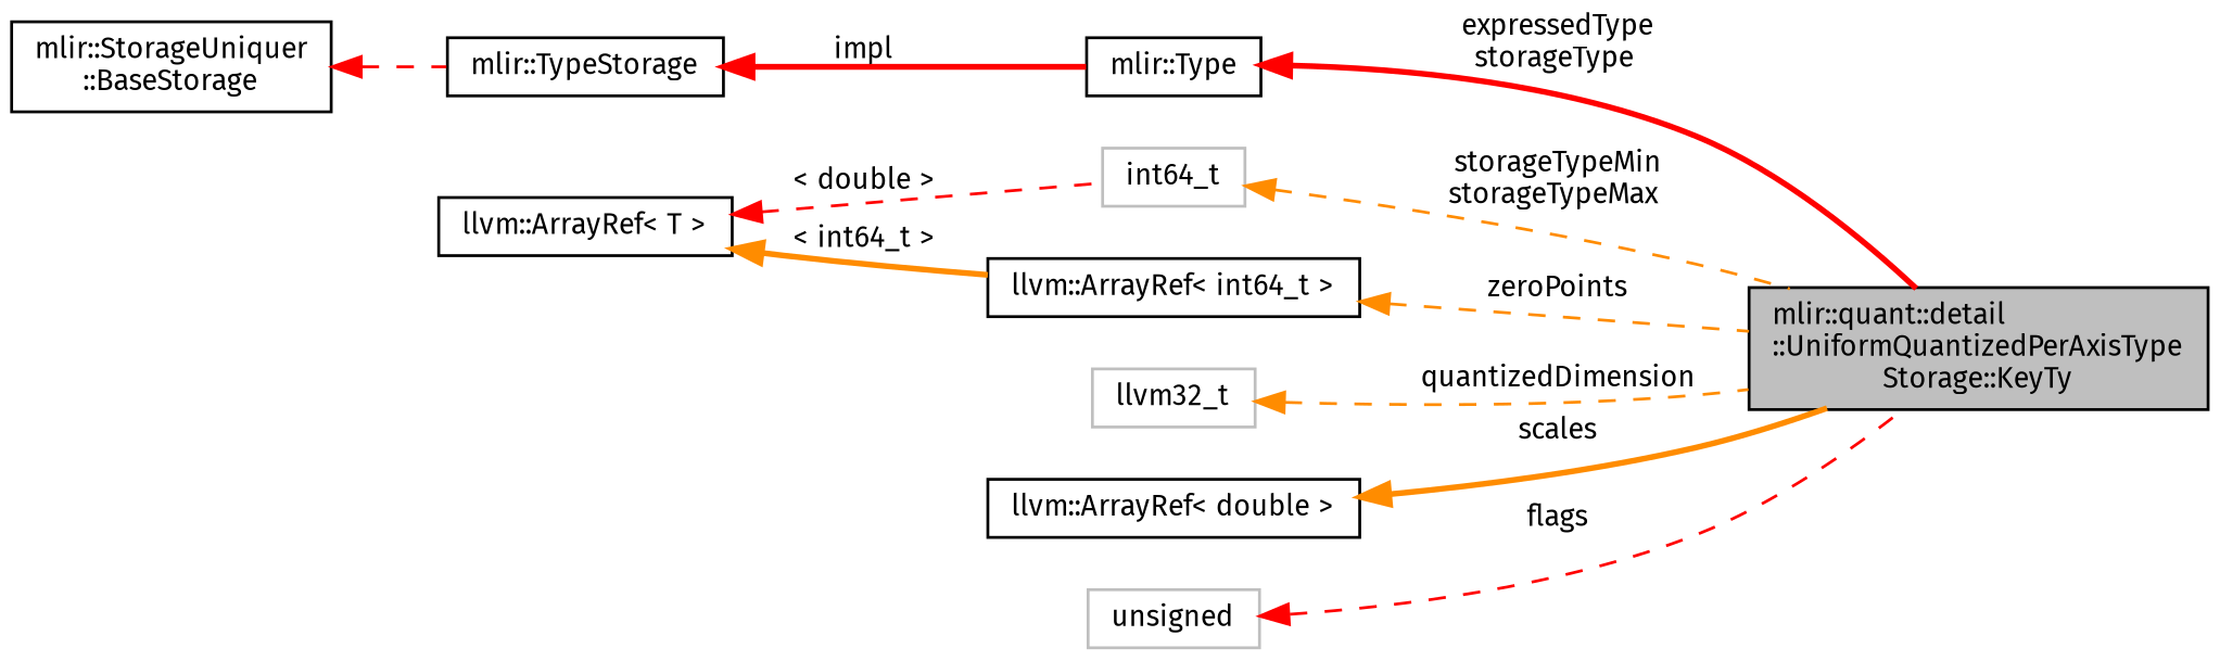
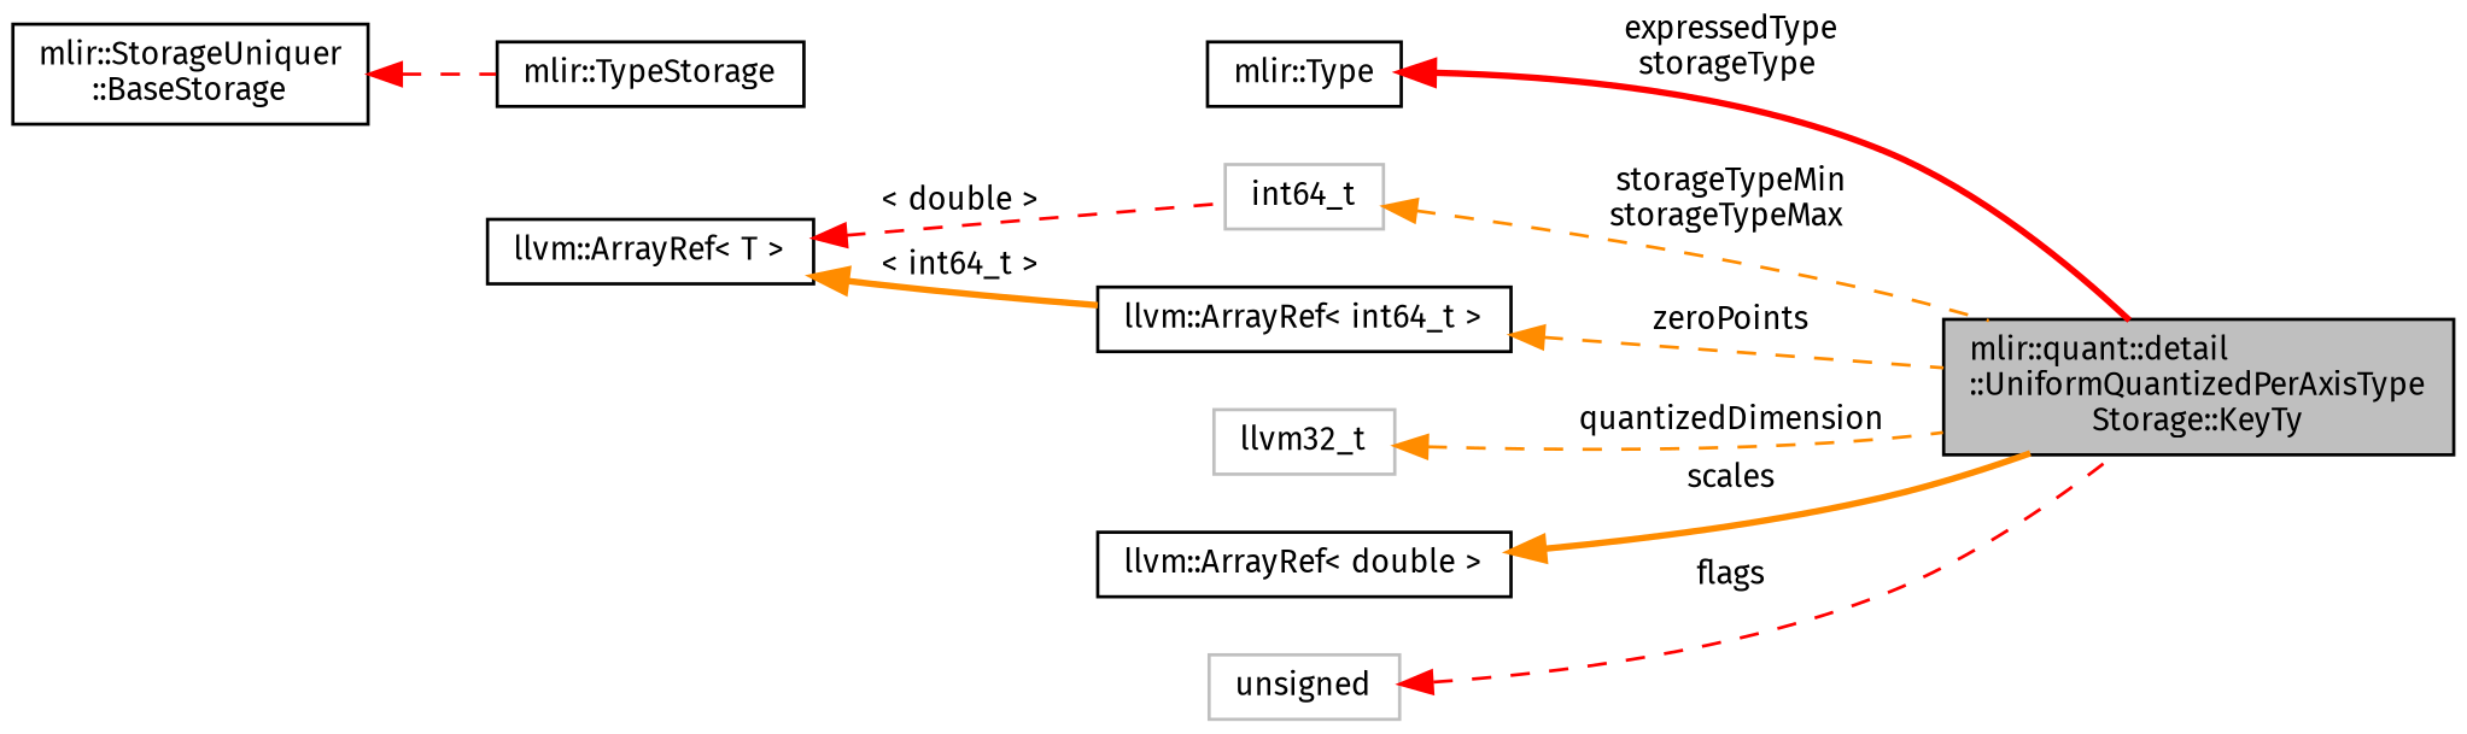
  digraph {
    fontname="Fira Sans"
    rankdir=LR
    node [color=black fontname="Fira Sans" fontsize=10 shape=record]
    edge [color=red dir=back fontname="Fira Sans" fontsize=10 labelfontname=Helvetica labelfontsize=10 style=dashed]
    n1 [fillcolor=grey75 fontcolor=black height=0.2 label="mlir::quant::detail\l::UniformQuantizedPerAxisType\lStorage::KeyTy" style=filled width=0.4]
    n2 [height=0.2 label="mlir::Type" width=0.4]
    n3 [height=0.2 label="mlir::TypeStorage" width=0.4]
    n4 [height=0.2 label="mlir::StorageUniquer\l::BaseStorage" width=0.4]
    n5 [color=grey75 height=0.2 label=int64_t width=0.4]
    n6 [color=grey75 height=0.2 label=llvm32_t width=0.4]
    n7 [height=0.2 label="llvm::ArrayRef\< double \>" width=0.4]
    n8 [height=0.2 label="llvm::ArrayRef\< T \>" width=0.4]
    n9 [height=0.2 label="llvm::ArrayRef\< int64_t \>" width=0.4]
    n10 [color=grey75 height=0.2 label=unsigned width=0.4]
    n2 -> n1 [label=" expressedType\nstorageType" style=bold]
-   n3 -> n2 [label=" impl" style=bold]
    n4 -> n3
    n5 -> n1 [color=darkorange label=" storageTypeMin\nstorageTypeMax"]
    n6 -> n1 [color=darkorange label=" quantizedDimension"]
    n7 -> n1 [color=darkorange label=" scales" style=bold]
    n8 -> n5 [label=" \< double \>"]
    n8 -> n9 [color=darkorange label=" \< int64_t \>" style=bold]
    n9 -> n1 [color=darkorange label=" zeroPoints"]
    n10 -> n1 [label=" flags"]
  }
